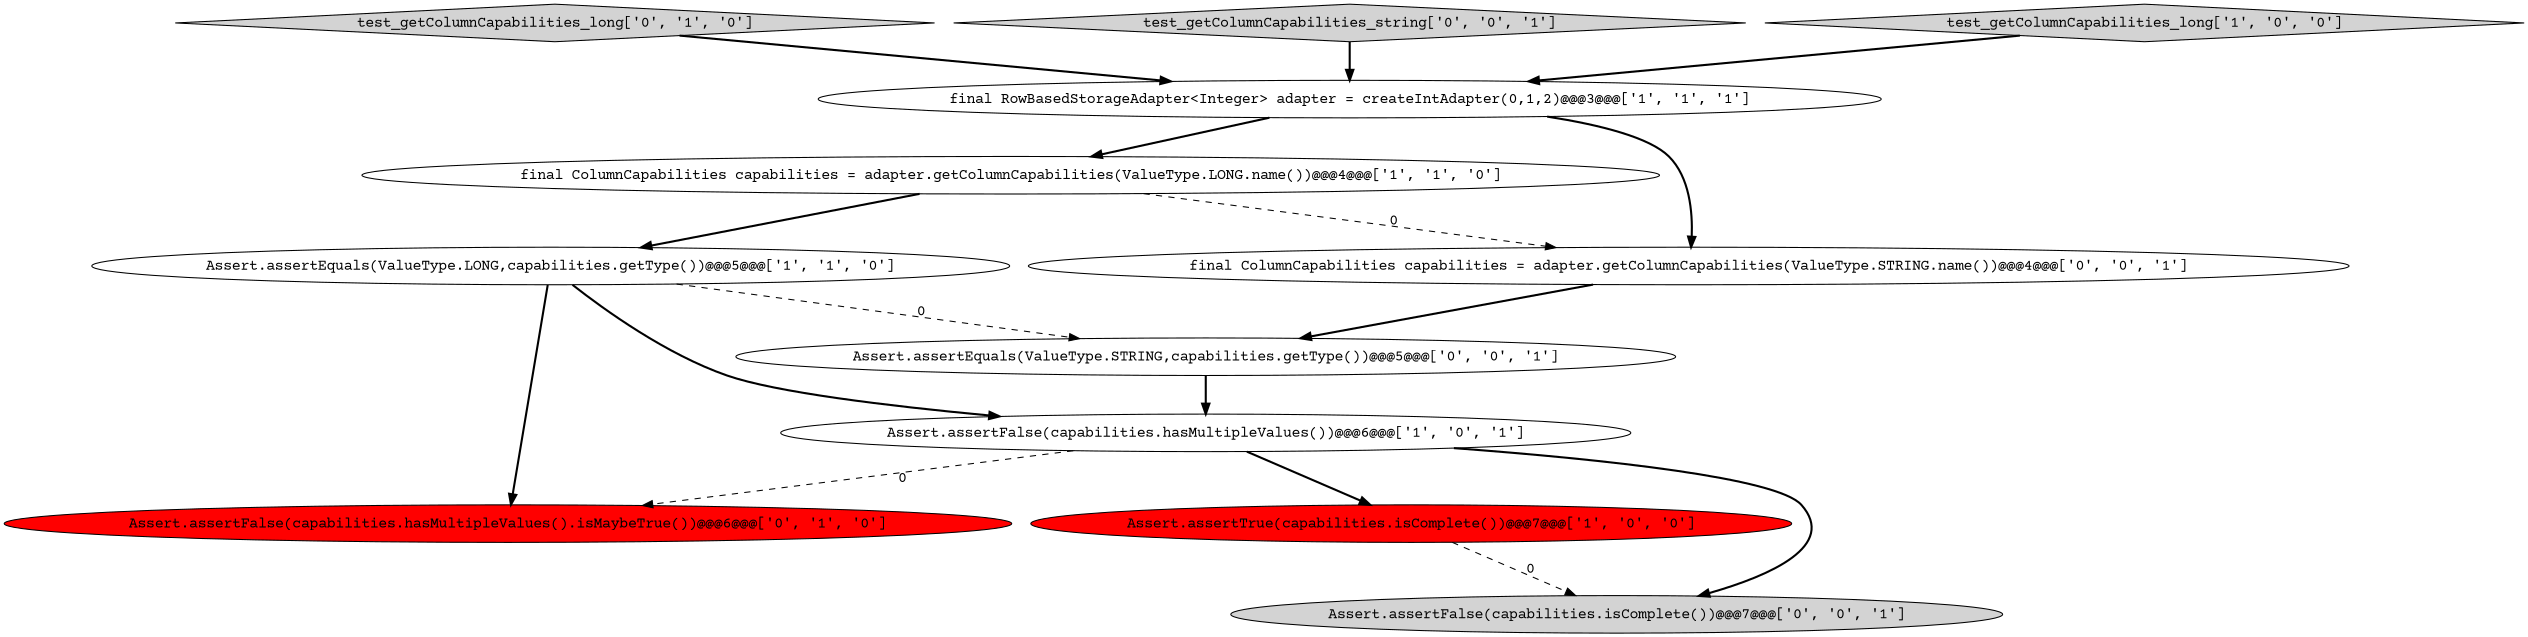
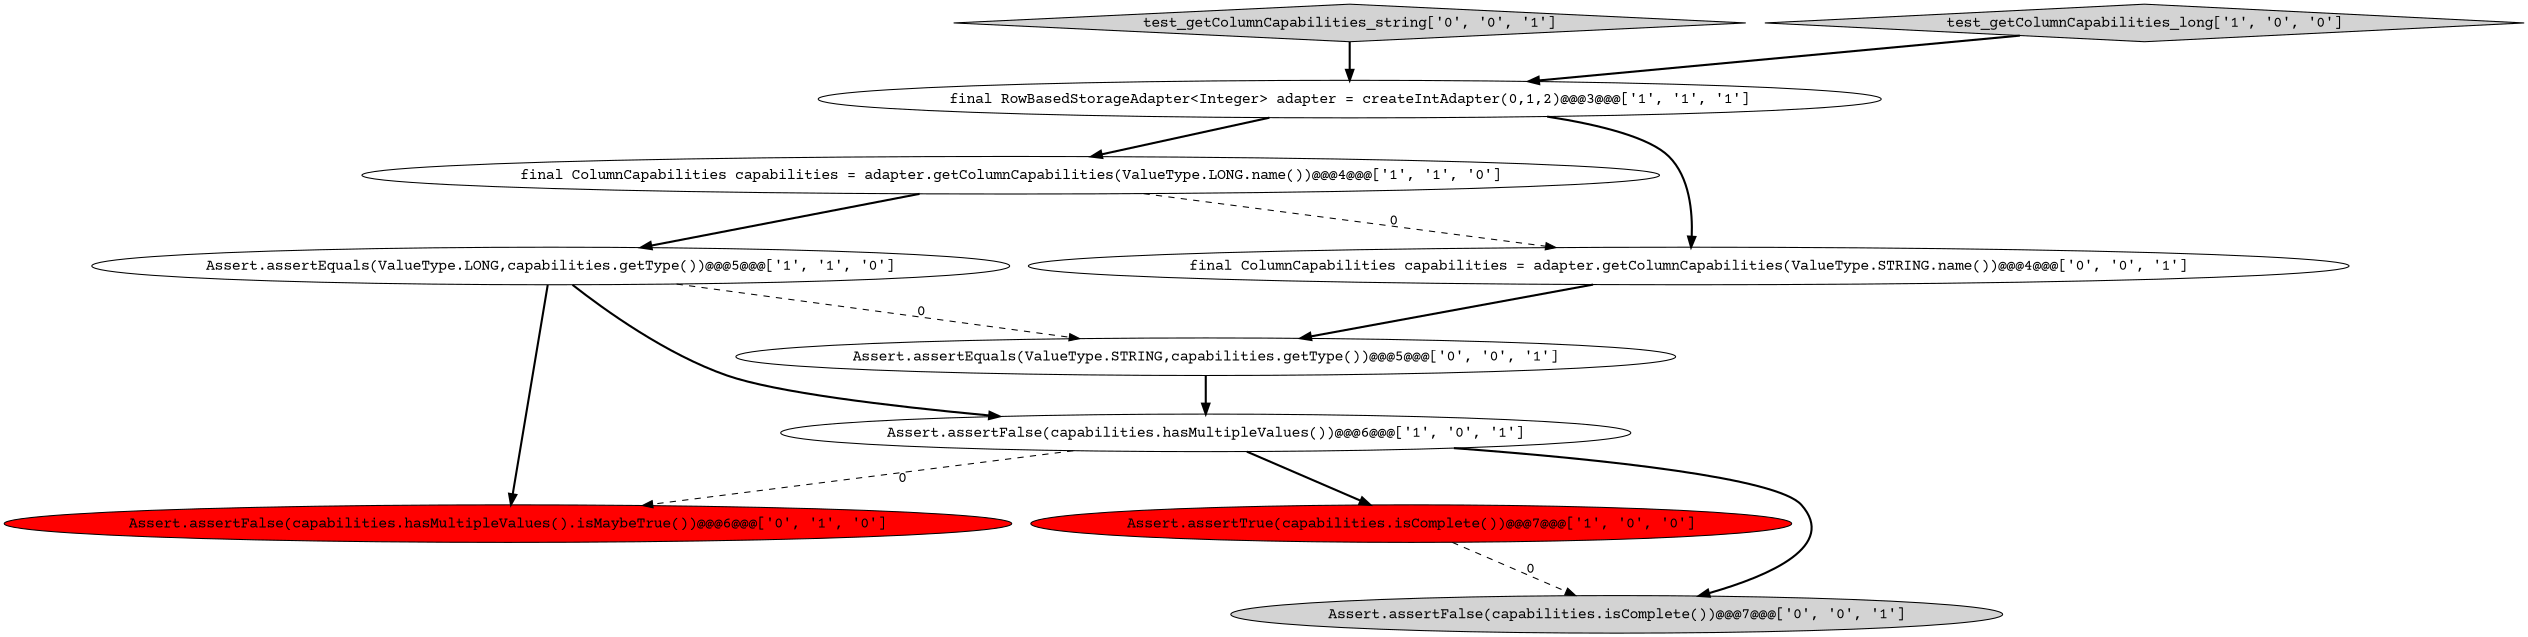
  digraph {
    fontname="Courier Prime"
    node [fillcolor=white shape=ellipse style=filled fontname="Courier Prime"]
    edge [style=bold fontname="Courier Prime"]
    n1 [fillcolor=red label="Assert.assertTrue(capabilities.isComplete())@@@7@@@['1', '0', '0']"]
    n2 [fillcolor=lightgray label="Assert.assertFalse(capabilities.isComplete())@@@7@@@['0', '0', '1']"]
    n3 [label="final ColumnCapabilities capabilities = adapter.getColumnCapabilities(ValueType.LONG.name())@@@4@@@['1', '1', '0']"]
    n4 [label="final ColumnCapabilities capabilities = adapter.getColumnCapabilities(ValueType.STRING.name())@@@4@@@['0', '0', '1']"]
    n5 [label="Assert.assertEquals(ValueType.LONG,capabilities.getType())@@@5@@@['1', '1', '0']"]
    n6 [label="Assert.assertEquals(ValueType.STRING,capabilities.getType())@@@5@@@['0', '0', '1']"]
    n7 [label="Assert.assertFalse(capabilities.hasMultipleValues())@@@6@@@['1', '0', '1']"]
-   n8 [fillcolor=lightgray label="test_getColumnCapabilities_long['0', '1', '0']" shape=diamond]
    n9 [label="final RowBasedStorageAdapter<Integer> adapter = createIntAdapter(0,1,2)@@@3@@@['1', '1', '1']"]
    n10 [fillcolor=lightgray label="test_getColumnCapabilities_string['0', '0', '1']" shape=diamond]
    n11 [fillcolor=red label="Assert.assertFalse(capabilities.hasMultipleValues().isMaybeTrue())@@@6@@@['0', '1', '0']"]
    n12 [fillcolor=lightgray label="test_getColumnCapabilities_long['1', '0', '0']" shape=diamond]
    n1 -> n2 [label=0 style=dashed]
    n3 -> n4 [label=0 style=dashed]
    n3 -> n5
    n4 -> n6
    n5 -> n6 [label=0 style=dashed]
    n5 -> n7
    n5 -> n11
    n6 -> n7
    n7 -> n1
    n7 -> n2
    n7 -> n11 [label=0 style=dashed]
-   n8 -> n9
    n9 -> n3
    n9 -> n4
    n10 -> n9
    n12 -> n9
  }
